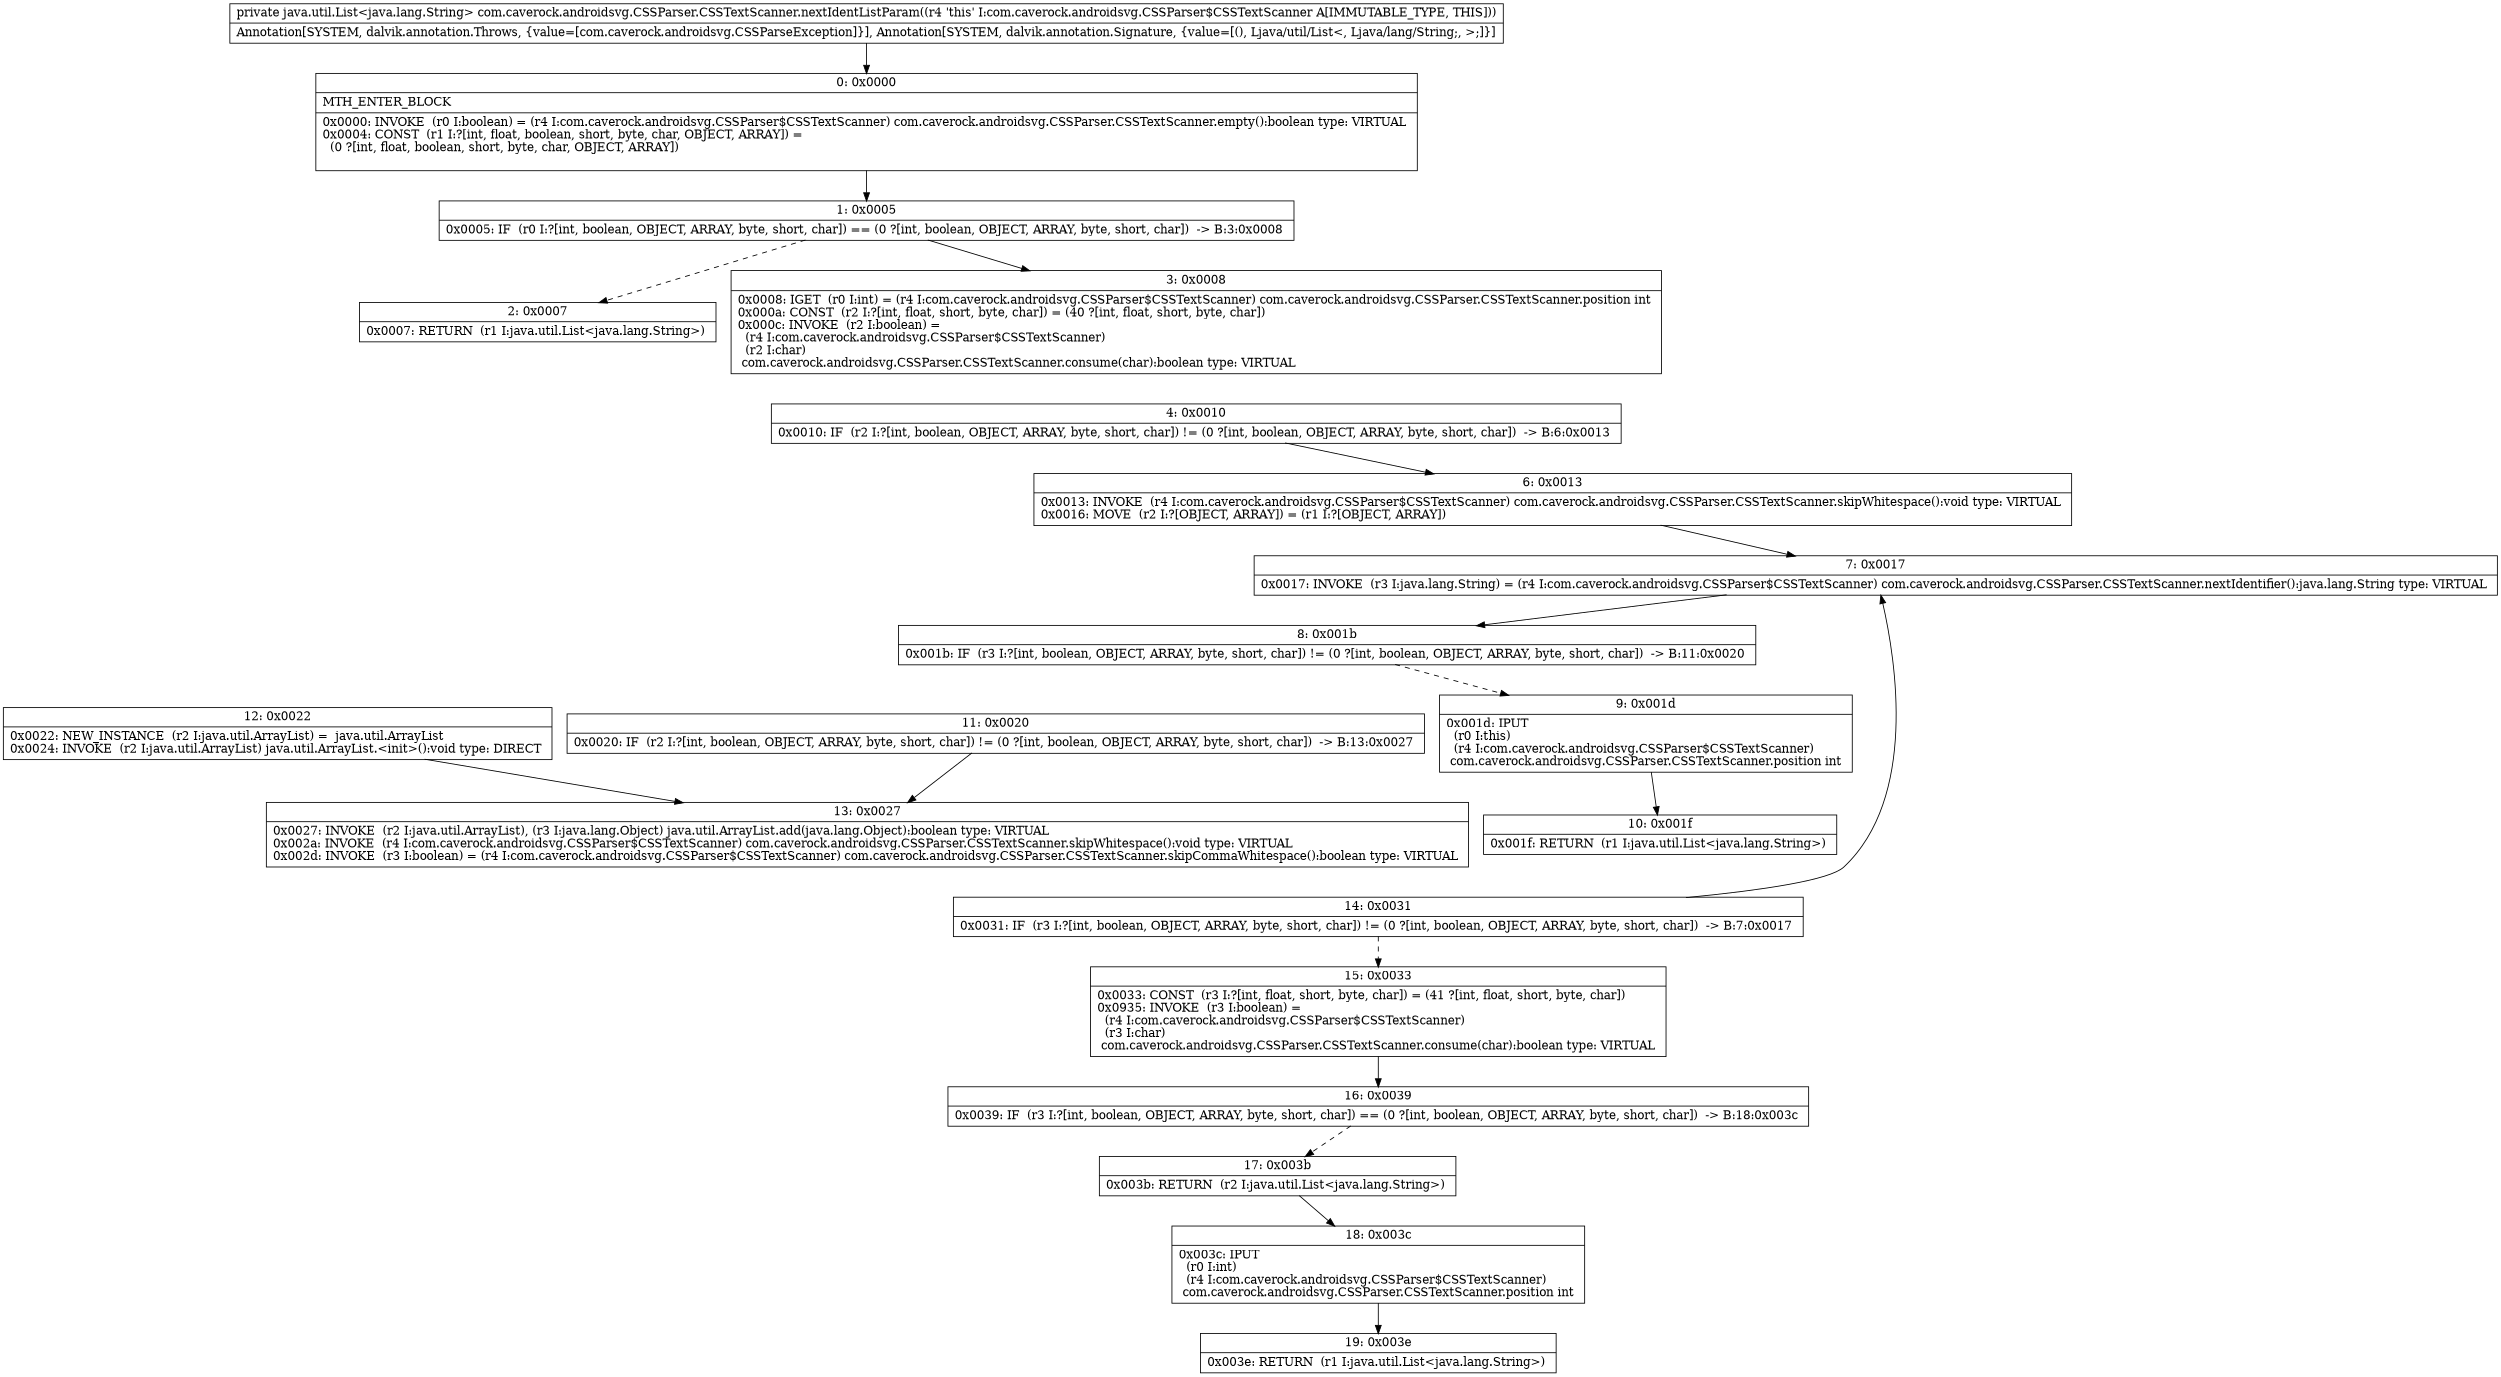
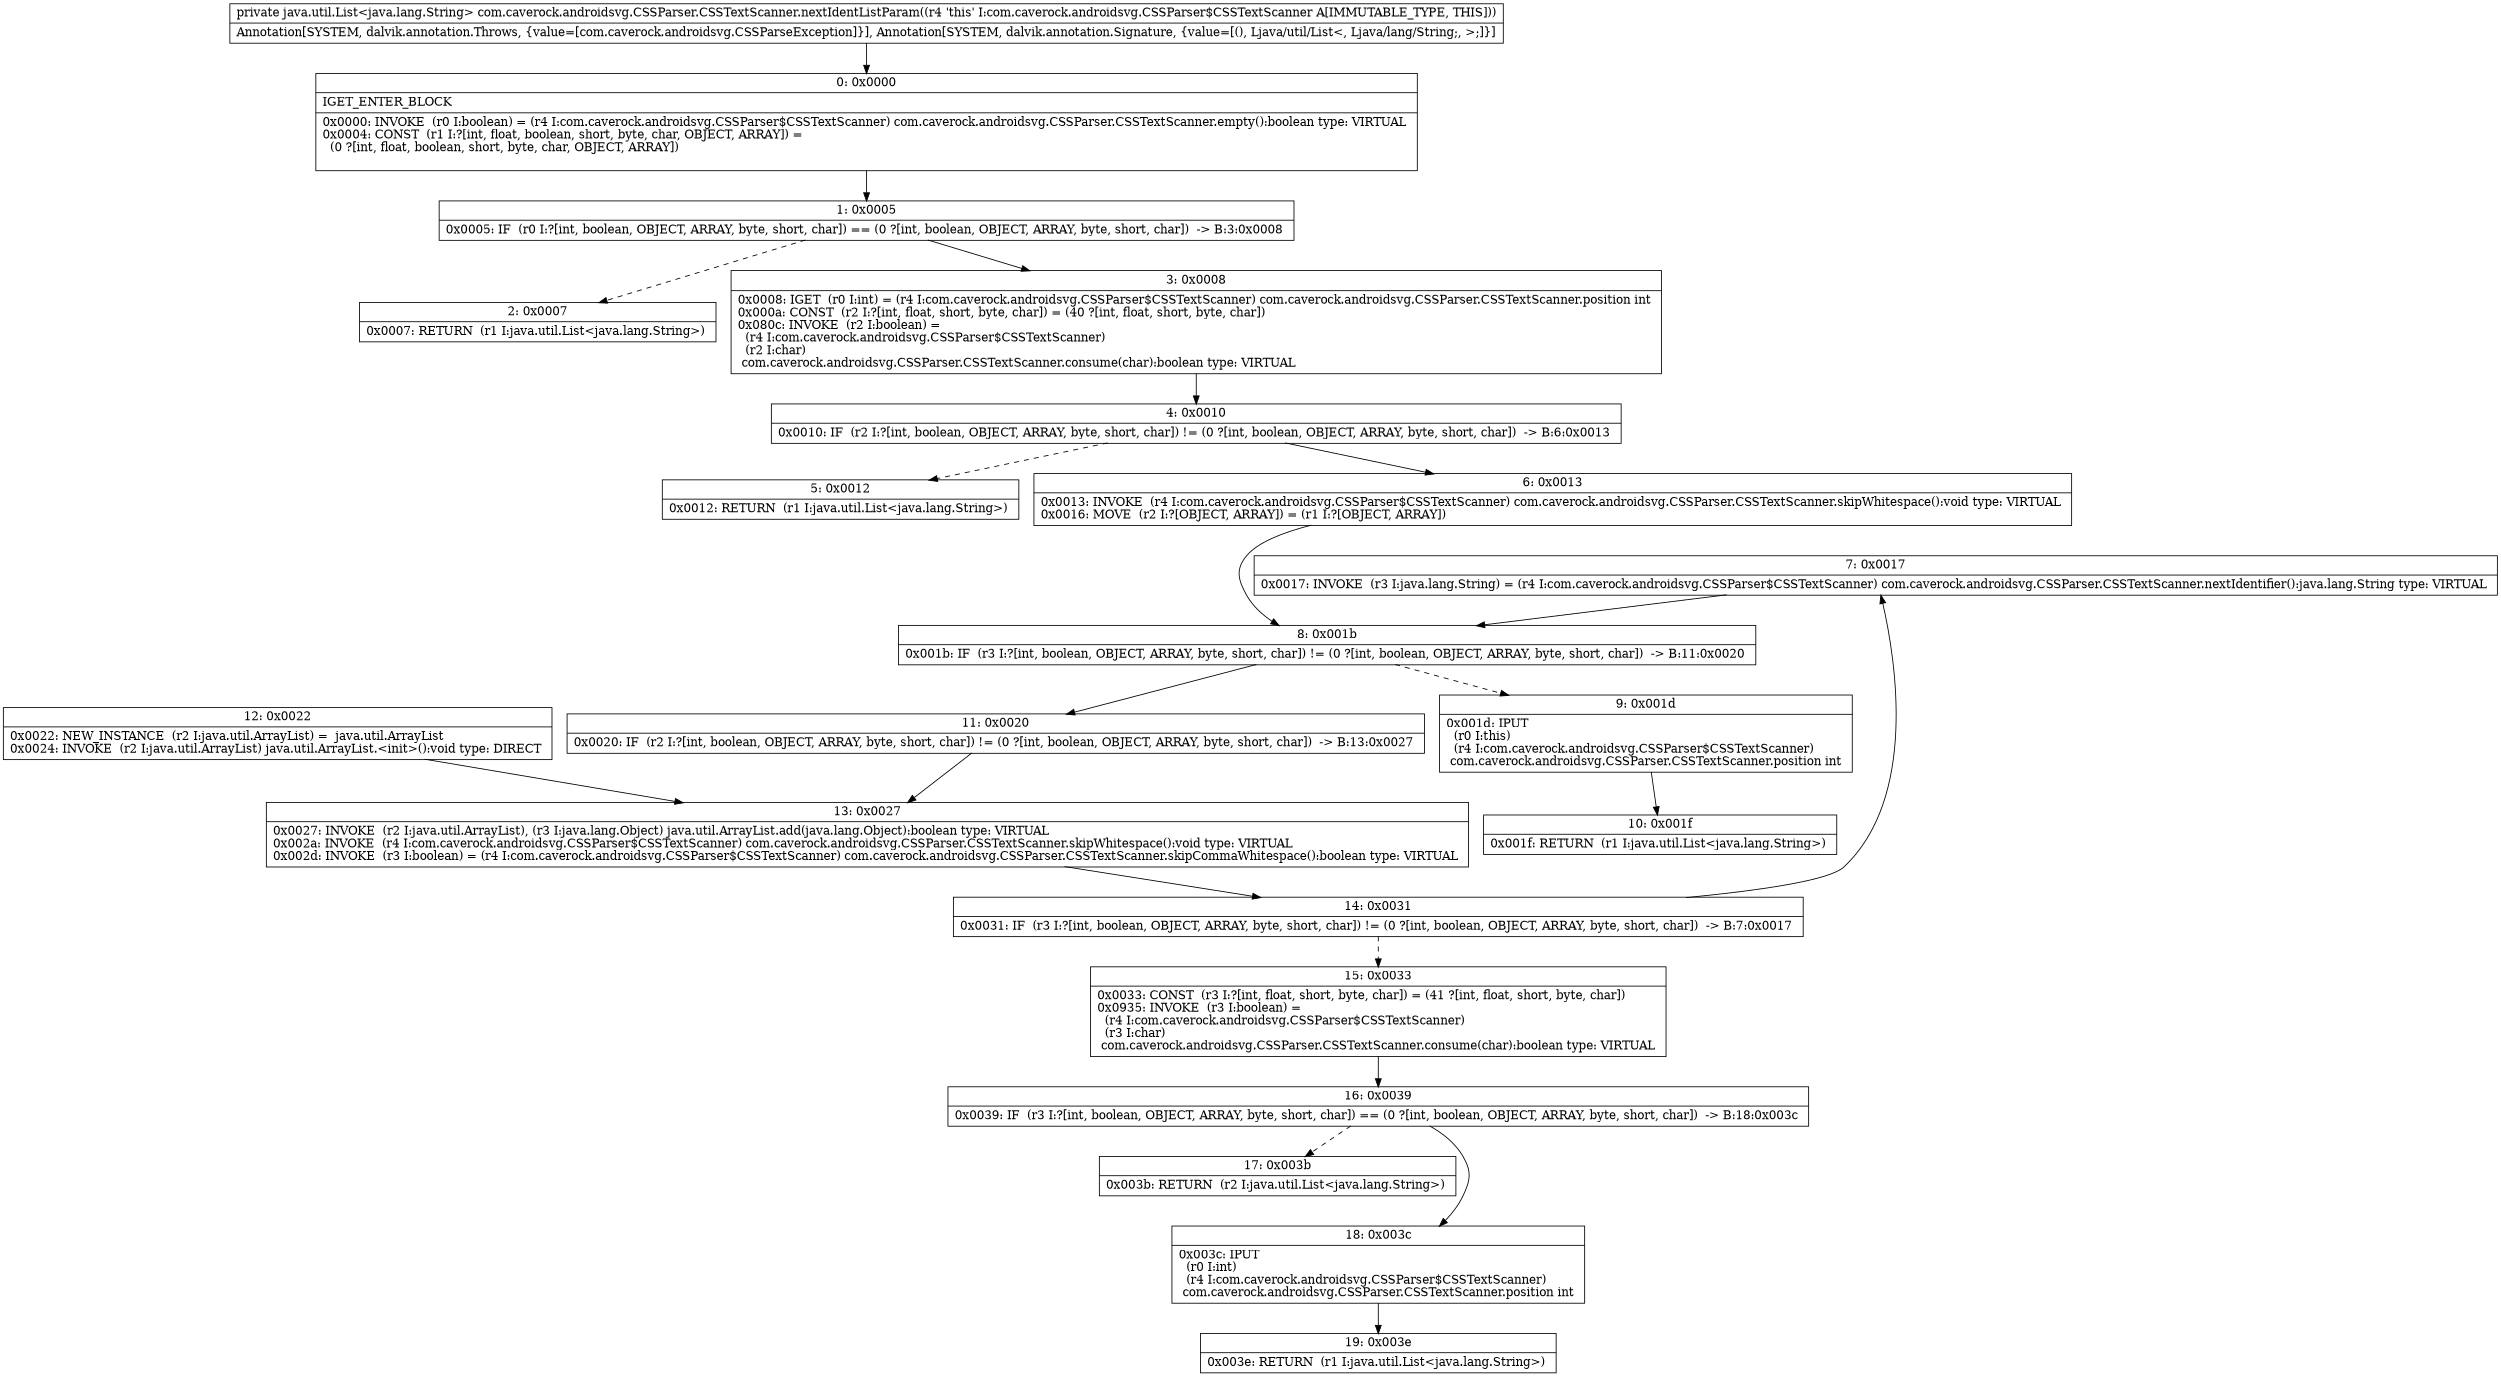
  digraph {
    node [shape=record]
-   n1 [label="{0\:\ 0x0000|MTH_ENTER_BLOCK\l|0x0000: INVOKE  (r0 I:boolean) = (r4 I:com.caverock.androidsvg.CSSParser$CSSTextScanner) com.caverock.androidsvg.CSSParser.CSSTextScanner.empty():boolean type: VIRTUAL \l0x0004: CONST  (r1 I:?[int, float, boolean, short, byte, char, OBJECT, ARRAY]) = \l  (0 ?[int, float, boolean, short, byte, char, OBJECT, ARRAY])\l \l}"]
+   n1 [label="{0\:\ 0x0000|IGET_ENTER_BLOCK\l|0x0000: INVOKE  (r0 I:boolean) = (r4 I:com.caverock.androidsvg.CSSParser$CSSTextScanner) com.caverock.androidsvg.CSSParser.CSSTextScanner.empty():boolean type: VIRTUAL \l0x0004: CONST  (r1 I:?[int, float, boolean, short, byte, char, OBJECT, ARRAY]) = \l  (0 ?[int, float, boolean, short, byte, char, OBJECT, ARRAY])\l \l}"]
    n2 [label="{1\:\ 0x0005|0x0005: IF  (r0 I:?[int, boolean, OBJECT, ARRAY, byte, short, char]) == (0 ?[int, boolean, OBJECT, ARRAY, byte, short, char])  \-\> B:3:0x0008 \l}"]
    n3 [label="{2\:\ 0x0007|0x0007: RETURN  (r1 I:java.util.List\<java.lang.String\>) \l}"]
-   n4 [label="{3\:\ 0x0008|0x0008: IGET  (r0 I:int) = (r4 I:com.caverock.androidsvg.CSSParser$CSSTextScanner) com.caverock.androidsvg.CSSParser.CSSTextScanner.position int \l0x000a: CONST  (r2 I:?[int, float, short, byte, char]) = (40 ?[int, float, short, byte, char]) \l0x000c: INVOKE  (r2 I:boolean) = \l  (r4 I:com.caverock.androidsvg.CSSParser$CSSTextScanner)\l  (r2 I:char)\l com.caverock.androidsvg.CSSParser.CSSTextScanner.consume(char):boolean type: VIRTUAL \l}"]
+   n4 [label="{3\:\ 0x0008|0x0008: IGET  (r0 I:int) = (r4 I:com.caverock.androidsvg.CSSParser$CSSTextScanner) com.caverock.androidsvg.CSSParser.CSSTextScanner.position int \l0x000a: CONST  (r2 I:?[int, float, short, byte, char]) = (40 ?[int, float, short, byte, char]) \l0x080c: INVOKE  (r2 I:boolean) = \l  (r4 I:com.caverock.androidsvg.CSSParser$CSSTextScanner)\l  (r2 I:char)\l com.caverock.androidsvg.CSSParser.CSSTextScanner.consume(char):boolean type: VIRTUAL \l}"]
    n5 [label="{4\:\ 0x0010|0x0010: IF  (r2 I:?[int, boolean, OBJECT, ARRAY, byte, short, char]) != (0 ?[int, boolean, OBJECT, ARRAY, byte, short, char])  \-\> B:6:0x0013 \l}"]
+   n6 [label="{5\:\ 0x0012|0x0012: RETURN  (r1 I:java.util.List\<java.lang.String\>) \l}"]
    n7 [label="{6\:\ 0x0013|0x0013: INVOKE  (r4 I:com.caverock.androidsvg.CSSParser$CSSTextScanner) com.caverock.androidsvg.CSSParser.CSSTextScanner.skipWhitespace():void type: VIRTUAL \l0x0016: MOVE  (r2 I:?[OBJECT, ARRAY]) = (r1 I:?[OBJECT, ARRAY]) \l}"]
    n8 [label="{7\:\ 0x0017|0x0017: INVOKE  (r3 I:java.lang.String) = (r4 I:com.caverock.androidsvg.CSSParser$CSSTextScanner) com.caverock.androidsvg.CSSParser.CSSTextScanner.nextIdentifier():java.lang.String type: VIRTUAL \l}"]
    n9 [label="{8\:\ 0x001b|0x001b: IF  (r3 I:?[int, boolean, OBJECT, ARRAY, byte, short, char]) != (0 ?[int, boolean, OBJECT, ARRAY, byte, short, char])  \-\> B:11:0x0020 \l}"]
    n10 [label="{9\:\ 0x001d|0x001d: IPUT  \l  (r0 I:this)\l  (r4 I:com.caverock.androidsvg.CSSParser$CSSTextScanner)\l com.caverock.androidsvg.CSSParser.CSSTextScanner.position int \l}"]
    n11 [label="{11\:\ 0x0020|0x0020: IF  (r2 I:?[int, boolean, OBJECT, ARRAY, byte, short, char]) != (0 ?[int, boolean, OBJECT, ARRAY, byte, short, char])  \-\> B:13:0x0027 \l}"]
    n12 [label="{10\:\ 0x001f|0x001f: RETURN  (r1 I:java.util.List\<java.lang.String\>) \l}"]
    n13 [label="{13\:\ 0x0027|0x0027: INVOKE  (r2 I:java.util.ArrayList), (r3 I:java.lang.Object) java.util.ArrayList.add(java.lang.Object):boolean type: VIRTUAL \l0x002a: INVOKE  (r4 I:com.caverock.androidsvg.CSSParser$CSSTextScanner) com.caverock.androidsvg.CSSParser.CSSTextScanner.skipWhitespace():void type: VIRTUAL \l0x002d: INVOKE  (r3 I:boolean) = (r4 I:com.caverock.androidsvg.CSSParser$CSSTextScanner) com.caverock.androidsvg.CSSParser.CSSTextScanner.skipCommaWhitespace():boolean type: VIRTUAL \l}"]
    n14 [label="{12\:\ 0x0022|0x0022: NEW_INSTANCE  (r2 I:java.util.ArrayList) =  java.util.ArrayList \l0x0024: INVOKE  (r2 I:java.util.ArrayList) java.util.ArrayList.\<init\>():void type: DIRECT \l}"]
    n15 [label="{14\:\ 0x0031|0x0031: IF  (r3 I:?[int, boolean, OBJECT, ARRAY, byte, short, char]) != (0 ?[int, boolean, OBJECT, ARRAY, byte, short, char])  \-\> B:7:0x0017 \l}"]
    n16 [label="{15\:\ 0x0033|0x0033: CONST  (r3 I:?[int, float, short, byte, char]) = (41 ?[int, float, short, byte, char]) \l0x0935: INVOKE  (r3 I:boolean) = \l  (r4 I:com.caverock.androidsvg.CSSParser$CSSTextScanner)\l  (r3 I:char)\l com.caverock.androidsvg.CSSParser.CSSTextScanner.consume(char):boolean type: VIRTUAL \l}"]
    n17 [label="{16\:\ 0x0039|0x0039: IF  (r3 I:?[int, boolean, OBJECT, ARRAY, byte, short, char]) == (0 ?[int, boolean, OBJECT, ARRAY, byte, short, char])  \-\> B:18:0x003c \l}"]
    n18 [label="{17\:\ 0x003b|0x003b: RETURN  (r2 I:java.util.List\<java.lang.String\>) \l}"]
    n19 [label="{18\:\ 0x003c|0x003c: IPUT  \l  (r0 I:int)\l  (r4 I:com.caverock.androidsvg.CSSParser$CSSTextScanner)\l com.caverock.androidsvg.CSSParser.CSSTextScanner.position int \l}"]
    n20 [label="{19\:\ 0x003e|0x003e: RETURN  (r1 I:java.util.List\<java.lang.String\>) \l}"]
    n21 [label="{private java.util.List\<java.lang.String\> com.caverock.androidsvg.CSSParser.CSSTextScanner.nextIdentListParam((r4 'this' I:com.caverock.androidsvg.CSSParser$CSSTextScanner A[IMMUTABLE_TYPE, THIS]))  | Annotation[SYSTEM, dalvik.annotation.Throws, \{value=[com.caverock.androidsvg.CSSParseException]\}], Annotation[SYSTEM, dalvik.annotation.Signature, \{value=[(), Ljava\/util\/List\<, Ljava\/lang\/String;, \>;]\}]\l}"]
    n1 -> n2
    n2 -> n3 [style=dashed]
    n2 -> n4
+   n4 -> n5
+   n5 -> n6 [style=dashed]
    n5 -> n7
-   n7 -> n8
+   n7 -> n9
    n8 -> n9
    n9 -> n10 [style=dashed]
+   n9 -> n11
    n10 -> n12
    n11 -> n13
+   n13 -> n15
    n14 -> n13
    n15 -> n8
    n15 -> n16 [style=dashed]
    n16 -> n17
    n17 -> n18 [style=dashed]
-   n18 -> n19
+   n17 -> n19
    n19 -> n20
    n21 -> n1
  }
